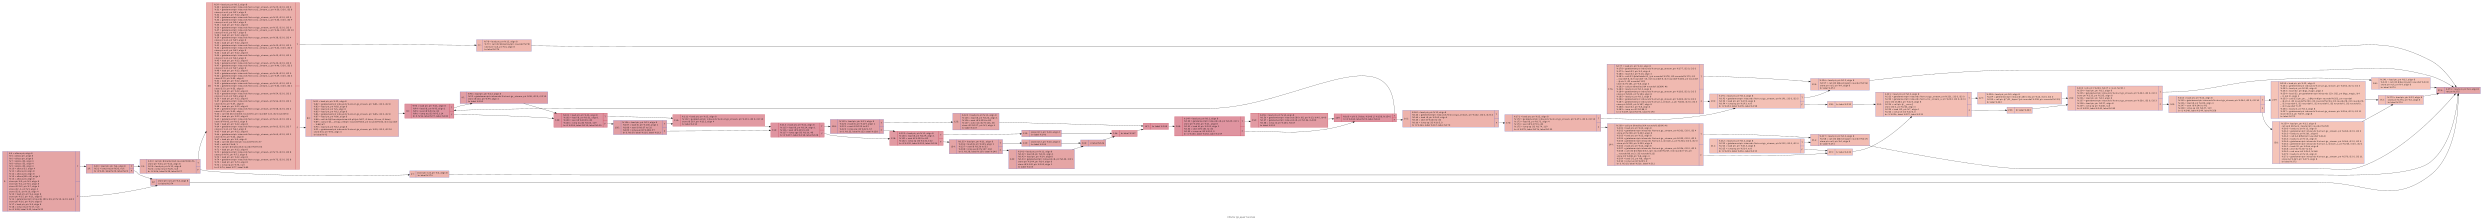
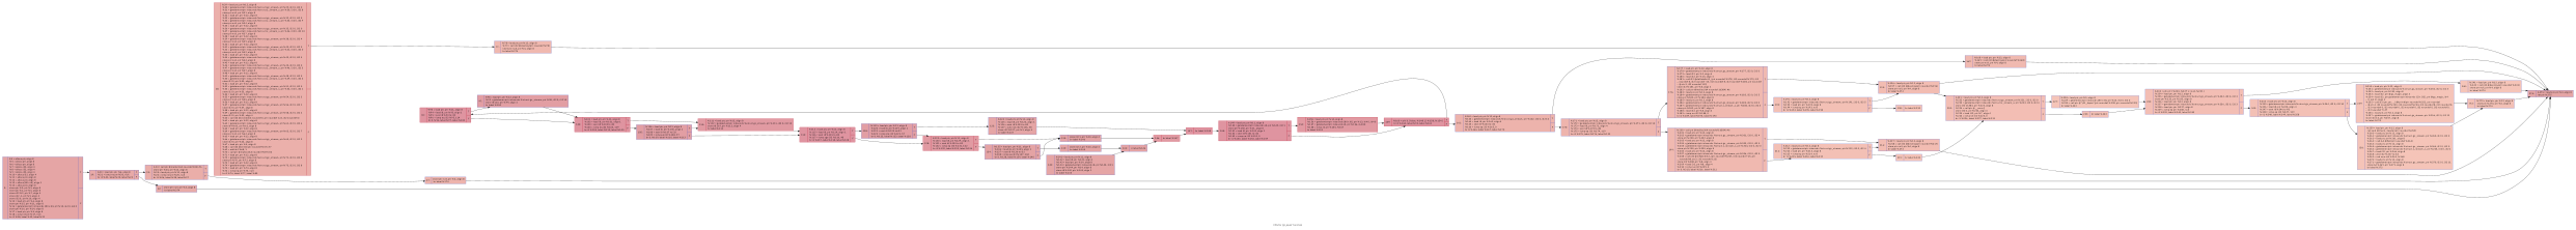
  digraph {
    fontname="IBM Plex Sans"
    label="CFG for 'gz_open' function"
    rankdir=LR
    node [color="#3d50c3ff" fillcolor="#b70d2870" fontname="IBM Plex Sans" shape=record style=filled]
    edge [fontname="IBM Plex Sans"]
    n1 [fillcolor="#c5333470" label="{3:\l|  %4 = alloca ptr, align 8\l  %5 = alloca ptr, align 8\l  %6 = alloca ptr, align 8\l  %7 = alloca i32, align 4\l  %8 = alloca i32, align 4\l  %9 = alloca i32, align 4\l  %10 = alloca i32, align 4\l  %11 = alloca ptr, align 8\l  %12 = alloca ptr, align 8\l  %13 = alloca [80 x i8], align 1\l  %14 = alloca ptr, align 8\l  store ptr %0, ptr %5, align 8\l  store ptr %1, ptr %6, align 8\l  store i32 %2, ptr %7, align 4\l  store i32 -1, ptr %9, align 4\l  store i32 0, ptr %10, align 4\l  %15 = load ptr, ptr %6, align 8\l  store ptr %15, ptr %11, align 8\l  %16 = getelementptr inbounds [80 x i8], ptr %13, i64 0, i64 0\l  store ptr %16, ptr %14, align 8\l  %17 = load ptr, ptr %5, align 8\l  %18 = icmp ne ptr %17, null\l  br i1 %18, label %19, label %22\l|{<s0>T|<s1>F}}"]
    n2 [fillcolor="#ca3b3770" label="{19:\l|  %20 = load ptr, ptr %6, align 8\l  %21 = icmp ne ptr %20, null\l  br i1 %21, label %23, label %22\l|{<s0>T|<s1>F}}"]
    n3 [fillcolor="#cc403a70" label="{22:\l|  store ptr null, ptr %4, align 8\l  br label %274\l}"]
    n4 [fillcolor="#d0473d70" label="{23:\l|  %24 = call ptr @malloc(i64 noundef 184) #6\l  store ptr %24, ptr %12, align 8\l  %25 = load ptr, ptr %12, align 8\l  %26 = icmp ne ptr %25, null\l  br i1 %26, label %28, label %27\l|{<s0>T|<s1>F}}"]
    n5 [fillcolor="#c5333470" label="{274:\l|  %275 = load ptr, ptr %4, align 8\l  ret ptr %275\l}"]
    n6 [color="#b70d28ff" fillcolor="#d24b4070" label="{28:\l|  %29 = load ptr, ptr %12, align 8\l  %30 = getelementptr inbounds %struct.gz_stream, ptr %29, i32 0, i32 0\l  %31 = getelementptr inbounds %struct.z_stream_s, ptr %30, i32 0, i32 8\l  store ptr null, ptr %31, align 8\l  %32 = load ptr, ptr %12, align 8\l  %33 = getelementptr inbounds %struct.gz_stream, ptr %32, i32 0, i32 0\l  %34 = getelementptr inbounds %struct.z_stream_s, ptr %33, i32 0, i32 9\l  store ptr null, ptr %34, align 8\l  %35 = load ptr, ptr %12, align 8\l  %36 = getelementptr inbounds %struct.gz_stream, ptr %35, i32 0, i32 0\l  %37 = getelementptr inbounds %struct.z_stream_s, ptr %36, i32 0, i32 10\l  store ptr null, ptr %37, align 8\l  %38 = load ptr, ptr %12, align 8\l  %39 = getelementptr inbounds %struct.gz_stream, ptr %38, i32 0, i32 4\l  store ptr null, ptr %39, align 8\l  %40 = load ptr, ptr %12, align 8\l  %41 = getelementptr inbounds %struct.gz_stream, ptr %40, i32 0, i32 0\l  %42 = getelementptr inbounds %struct.z_stream_s, ptr %41, i32 0, i32 0\l  store ptr null, ptr %42, align 8\l  %43 = load ptr, ptr %12, align 8\l  %44 = getelementptr inbounds %struct.gz_stream, ptr %43, i32 0, i32 5\l  store ptr null, ptr %44, align 8\l  %45 = load ptr, ptr %12, align 8\l  %46 = getelementptr inbounds %struct.gz_stream, ptr %45, i32 0, i32 0\l  %47 = getelementptr inbounds %struct.z_stream_s, ptr %46, i32 0, i32 3\l  store ptr null, ptr %47, align 8\l  %48 = load ptr, ptr %12, align 8\l  %49 = getelementptr inbounds %struct.gz_stream, ptr %48, i32 0, i32 0\l  %50 = getelementptr inbounds %struct.z_stream_s, ptr %49, i32 0, i32 4\l  store i32 0, ptr %50, align 8\l  %51 = load ptr, ptr %12, align 8\l  %52 = getelementptr inbounds %struct.gz_stream, ptr %51, i32 0, i32 0\l  %53 = getelementptr inbounds %struct.z_stream_s, ptr %52, i32 0, i32 1\l  store i32 0, ptr %53, align 8\l  %54 = load ptr, ptr %12, align 8\l  %55 = getelementptr inbounds %struct.gz_stream, ptr %54, i32 0, i32 3\l  store ptr null, ptr %55, align 8\l  %56 = load ptr, ptr %12, align 8\l  %57 = getelementptr inbounds %struct.gz_stream, ptr %56, i32 0, i32 1\l  store i32 0, ptr %57, align 8\l  %58 = load ptr, ptr %12, align 8\l  %59 = getelementptr inbounds %struct.gz_stream, ptr %58, i32 0, i32 2\l  store i32 0, ptr %59, align 4\l  %60 = call i64 @crc32(i64 noundef 0, ptr noundef null, i32 noundef 0)\l  %61 = load ptr, ptr %12, align 8\l  %62 = getelementptr inbounds %struct.gz_stream, ptr %61, i32 0, i32 6\l  store i64 %60, ptr %62, align 8\l  %63 = load ptr, ptr %12, align 8\l  %64 = getelementptr inbounds %struct.gz_stream, ptr %63, i32 0, i32 7\l  store ptr null, ptr %64, align 8\l  %65 = load ptr, ptr %12, align 8\l  %66 = getelementptr inbounds %struct.gz_stream, ptr %65, i32 0, i32 9\l  store i32 0, ptr %66, align 8\l  %67 = load ptr, ptr %5, align 8\l  %68 = call i64 @strlen(ptr noundef %67) #7\l  %69 = add i64 %68, 1\l  %70 = call ptr @malloc(i64 noundef %69) #6\l  %71 = load ptr, ptr %12, align 8\l  %72 = getelementptr inbounds %struct.gz_stream, ptr %71, i32 0, i32 8\l  store ptr %70, ptr %72, align 8\l  %73 = load ptr, ptr %12, align 8\l  %74 = getelementptr inbounds %struct.gz_stream, ptr %73, i32 0, i32 8\l  %75 = load ptr, ptr %74, align 8\l  %76 = icmp eq ptr %75, null\l  br i1 %76, label %77, label %80\l|{<s0>T|<s1>F}}"]
    n7 [fillcolor="#d6524470" label="{27:\l|  store ptr null, ptr %4, align 8\l  br label %274\l}"]
    n8 [fillcolor="#dc5d4a70" label="{77:\l|  %78 = load ptr, ptr %12, align 8\l  %79 = call i32 @destroy(ptr noundef %78)\l  store ptr null, ptr %4, align 8\l  br label %274\l}"]
-   n9 [fillcolor="#d6524470" label="{80:\l|  %81 = load ptr, ptr %12, align 8\l  %82 = getelementptr inbounds %struct.gz_stream, ptr %81, i32 0, i32 8\l  %83 = load ptr, ptr %82, align 8\l  %84 = load ptr, ptr %5, align 8\l  %85 = load ptr, ptr %12, align 8\l  %86 = getelementptr inbounds %struct.gz_stream, ptr %85, i32 0, i32 8\l  %87 = load ptr, ptr %86, align 8\l  %88 = call i64 @llvm.objectsize.i64.p0(ptr %87, i1 false, i1 true, i1 false)\l  %89 = call ptr @__strcpy_chk(ptr noundef %83, ptr noundef %84, i64 noundef\l... %88) #7\l  %90 = load ptr, ptr %12, align 8\l  %91 = getelementptr inbounds %struct.gz_stream, ptr %90, i32 0, i32 10\l  store i8 0, ptr %91, align 4\l  br label %92\l}"]
    n10 [color="#b70d28ff" label="{92:\l|  %93 = load ptr, ptr %11, align 8\l  %94 = load i8, ptr %93, align 1\l  %95 = sext i8 %94 to i32\l  %96 = icmp eq i32 %95, 114\l  br i1 %96, label %97, label %100\l|{<s0>T|<s1>F}}"]
    n11 [fillcolor="#be242e70" label="{97:\l|  %98 = load ptr, ptr %12, align 8\l  %99 = getelementptr inbounds %struct.gz_stream, ptr %98, i32 0, i32 10\l  store i8 114, ptr %99, align 4\l  br label %100\l}"]
    n12 [color="#b70d28ff" label="{100:\l|  %101 = load ptr, ptr %11, align 8\l  %102 = load i8, ptr %101, align 1\l  %103 = sext i8 %102 to i32\l  %104 = icmp eq i32 %103, 119\l  br i1 %104, label %110, label %105\l|{<s0>T|<s1>F}}"]
    n13 [color="#b70d28ff" fillcolor="#bb1b2c70" label="{110:\l|  %111 = load ptr, ptr %12, align 8\l  %112 = getelementptr inbounds %struct.gz_stream, ptr %111, i32 0, i32 10\l  store i8 119, ptr %112, align 4\l  br label %113\l}"]
    n14 [fillcolor="#be242e70" label="{105:\l|  %106 = load ptr, ptr %11, align 8\l  %107 = load i8, ptr %106, align 1\l  %108 = sext i8 %107 to i32\l  %109 = icmp eq i32 %108, 97\l  br i1 %109, label %110, label %113\l|{<s0>T|<s1>F}}"]
    n15 [color="#b70d28ff" label="{113:\l|  %114 = load ptr, ptr %11, align 8\l  %115 = load i8, ptr %114, align 1\l  %116 = sext i8 %115 to i32\l  %117 = icmp sge i32 %116, 48\l  br i1 %117, label %118, label %128\l|{<s0>T|<s1>F}}"]
    n16 [fillcolor="#be242e70" label="{118:\l|  %119 = load ptr, ptr %11, align 8\l  %120 = load i8, ptr %119, align 1\l  %121 = sext i8 %120 to i32\l  %122 = icmp sle i32 %121, 57\l  br i1 %122, label %123, label %128\l|{<s0>T|<s1>F}}"]
    n17 [color="#b70d28ff" fillcolor="#bb1b2c70" label="{128:\l|  %129 = load ptr, ptr %11, align 8\l  %130 = load i8, ptr %129, align 1\l  %131 = sext i8 %130 to i32\l  %132 = icmp eq i32 %131, 102\l  br i1 %132, label %133, label %134\l|{<s0>T|<s1>F}}"]
    n18 [fillcolor="#c5333470" label="{123:\l|  %124 = load ptr, ptr %11, align 8\l  %125 = load i8, ptr %124, align 1\l  %126 = sext i8 %125 to i32\l  %127 = sub nsw i32 %126, 48\l  store i32 %127, ptr %9, align 4\l  br label %147\l}"]
    n19 [fillcolor="#c32e3170" label="{133:\l|  store i32 1, ptr %10, align 4\l  br label %146\l}"]
    n20 [fillcolor="#c32e3170" label="{134:\l|  %135 = load ptr, ptr %11, align 8\l  %136 = load i8, ptr %135, align 1\l  %127 = sext i8 %136 to i32\l  %138 = icmp eq i32 %137, 104\l  br i1 %138, label %139, label %140\l|{<s0>T|<s1>F}}"]
    n21 [color="#b70d28ff" label="{147:\l|  br label %148\l}"]
    n22 [color="#b70d28ff" fillcolor="#bb1b2c70" label="{146:\l|  br label %147\l}"]
    n23 [fillcolor="#c5333470" label="{139:\l|  store i32 2, ptr %10, align 4\l  br label %145\l}"]
    n24 [fillcolor="#c5333470" label="{140:\l|  %141 = load ptr, ptr %11, align 8\l  %142 = load i8, ptr %141, align 1\l  %143 = load ptr, ptr %14, align 8\l  %144 = getelementptr inbounds i8, ptr %143, i32 1\l  store ptr %144, ptr %14, align 8\l  store i8 %142, ptr %143, align 1\l  br label %145\l}"]
    n25 [color="#b70d28ff" label="{148:\l|  %149 = load ptr, ptr %11, align 8\l  %150 = getelementptr inbounds i8, ptr %149, i32 1\l  store ptr %150, ptr %11, align 8\l  %151 = load i8, ptr %149, align 1\l  %152 = sext i8 %151 to i32\l  %153 = icmp ne i32 %152, 0\l  br i1 %153, label %154, label %159\l|{<s0>T|<s1>F}}"]
    n26 [color="#b70d28ff" fillcolor="#bb1b2c70" label="{154:\l|  %155 = load ptr, ptr %14, align 8\l  %156 = getelementptr inbounds [80 x i8], ptr %13, i64 0, i64 0\l  %157 = getelementptr inbounds i8, ptr %156, i64 80\l  %158 = icmp ne ptr %155, %157\l  br label %159\l}"]
    n27 [color="#b70d28ff" label="{159:\l|  %160 = phi i1 [ false, %148 ], [ %158, %154 ]\l  br i1 %160, label %92, label %161\l|{<s0>T|<s1>F}}"]
    n28 [fillcolor="#c32e3170" label="{145:\l|  br label %146\l}"]
    n29 [fillcolor="#d6524470" label="{161:\l|  %162 = load ptr, ptr %12, align 8\l  %163 = getelementptr inbounds %struct.gz_stream, ptr %162, i32 0, i32 10\l  %164 = load i8, ptr %163, align 4\l  %165 = sext i8 %164 to i32\l  %166 = icmp eq i32 %165, 0\l  br i1 %166, label %167, label %170\l|{<s0>T|<s1>F}}"]
+   n30 [fillcolor="#de614d70" label="{167:\l|  %168 = load ptr, ptr %12, align 8\l  %169 = call i32 @destroy(ptr noundef %168)\l  store ptr null, ptr %4, align 8\l  br label %274\l}"]
    n31 [fillcolor="#d8564670" label="{170:\l|  %171 = load ptr, ptr %12, align 8\l  %172 = getelementptr inbounds %struct.gz_stream, ptr %171, i32 0, i32 10\l  %173 = load i8, ptr %172, align 4\l  %174 = sext i8 %173 to i32\l  %175 = icmp eq i32 %174, 119\l  br i1 %175, label %176, label %199\l|{<s0>T|<s1>F}}"]
    n32 [fillcolor="#de614d70" label="{176:\l|  %177 = load ptr, ptr %12, align 8\l  %178 = getelementptr inbounds %struct.gz_stream, ptr %177, i32 0, i32 0\l  %179 = load i32, ptr %9, align 4\l  %180 = load i32, ptr %10, align 4\l  %181 = call i32 @deflateInit2_(ptr noundef %178, i32 noundef %179, i32\l... noundef 8, i32 noundef -15, i32 noundef 8, i32 noundef %180, ptr noundef\l... @.str.3, i32 noundef 112)\l  store i32 %181, ptr %8, align 4\l  %182 = call ptr @malloc(i64 noundef 16384) #6\l  %183 = load ptr, ptr %12, align 8\l  %184 = getelementptr inbounds %struct.gz_stream, ptr %183, i32 0, i32 5\l  store ptr %182, ptr %184, align 8\l  %185 = load ptr, ptr %12, align 8\l  %186 = getelementptr inbounds %struct.gz_stream, ptr %185, i32 0, i32 0\l  %187 = getelementptr inbounds %struct.z_stream_s, ptr %186, i32 0, i32 3\l  store ptr %182, ptr %187, align 8\l  %188 = load i32, ptr %8, align 4\l  %189 = icmp ne i32 %188, 0\l  br i1 %189, label %195, label %190\l|{<s0>T|<s1>F}}"]
    n33 [fillcolor="#de614d70" label="{199:\l|  %200 = call ptr @malloc(i64 noundef 16384) #6\l  %201 = load ptr, ptr %12, align 8\l  %202 = getelementptr inbounds %struct.gz_stream, ptr %201, i32 0, i32 4\l  store ptr %200, ptr %202, align 8\l  %203 = load ptr, ptr %12, align 8\l  %204 = getelementptr inbounds %struct.gz_stream, ptr %203, i32 0, i32 0\l  %205 = getelementptr inbounds %struct.z_stream_s, ptr %204, i32 0, i32 0\l  store ptr %200, ptr %205, align 8\l  %206 = load ptr, ptr %12, align 8\l  %207 = getelementptr inbounds %struct.gz_stream, ptr %206, i32 0, i32 0\l  %208 = call i32 @inflateInit2_(ptr noundef %207, i32 noundef -15, ptr\l... noundef @.str.3, i32 noundef 112)\l  store i32 %208, ptr %8, align 4\l  %209 = load i32, ptr %8, align 4\l  %210 = icmp ne i32 %209, 0\l  br i1 %210, label %216, label %211\l|{<s0>T|<s1>F}}"]
    n34 [fillcolor="#e1675170" label="{195:\l|  %196 = load ptr, ptr %12, align 8\l  %197 = call i32 @destroy(ptr noundef %196)\l  store ptr null, ptr %4, align 8\l  br label %274\l}"]
    n35 [fillcolor="#e5705870" label="{190:\l|  %191 = load ptr, ptr %12, align 8\l  %192 = getelementptr inbounds %struct.gz_stream, ptr %191, i32 0, i32 5\l  %193 = load ptr, ptr %192, align 8\l  %194 = icmp eq ptr %193, null\l  br i1 %194, label %195, label %198\l|{<s0>T|<s1>F}}"]
    n36 [fillcolor="#e1675170" label="{216:\l|  %217 = load ptr, ptr %12, align 8\l  %218 = call i32 @destroy(ptr noundef %217)\l  store ptr null, ptr %4, align 8\l  br label %274\l}"]
    n37 [fillcolor="#e5705870" label="{211:\l|  %212 = load ptr, ptr %12, align 8\l  %213 = getelementptr inbounds %struct.gz_stream, ptr %212, i32 0, i32 4\l  %214 = load ptr, ptr %213, align 8\l  %215 = icmp eq ptr %214, null\l  br i1 %215, label %216, label %219\l|{<s0>T|<s1>F}}"]
    n38 [fillcolor="#e8765c70" label="{198:\l|  br label %220\l}"]
    n39 [fillcolor="#e8765c70" label="{219:\l|  br label %220\l}"]
    n40 [fillcolor="#e36c5570" label="{220:\l|  %221 = load ptr, ptr %12, align 8\l  %222 = getelementptr inbounds %struct.gz_stream, ptr %221, i32 0, i32 0\l  %223 = getelementptr inbounds %struct.z_stream_s, ptr %222, i32 0, i32 4\l  store i32 16384, ptr %223, align 8\l  %224 = call ptr @__error()\l  store i32 0, ptr %224, align 4\l  %225 = load i32, ptr %7, align 4\l  %226 = icmp slt i32 %225, 0\l  br i1 %226, label %227, label %231\l|{<s0>T|<s1>F}}"]
    n41 [fillcolor="#e97a5f70" label="{227:\l|  %228 = load ptr, ptr %5, align 8\l  %229 = getelementptr inbounds [80 x i8], ptr %13, i64 0, i64 0\l  %230 = call ptr @\"\\01_fopen\"(ptr noundef %228, ptr noundef %229)\l  br label %232\l}"]
    n42 [fillcolor="#e5705870" label="{231:\l|  br label %232\l}"]
    n43 [fillcolor="#e36c5570" label="{232:\l|  %233 = phi ptr [ %230, %227 ], [ null, %231 ]\l  %234 = load ptr, ptr %12, align 8\l  %235 = getelementptr inbounds %struct.gz_stream, ptr %234, i32 0, i32 3\l  store ptr %233, ptr %235, align 8\l  %236 = load ptr, ptr %12, align 8\l  %237 = getelementptr inbounds %struct.gz_stream, ptr %236, i32 0, i32 3\l  %238 = load ptr, ptr %237, align 8\l  %239 = icmp eq ptr %238, null\l  br i1 %239, label %240, label %243\l|{<s0>T|<s1>F}}"]
    n44 [fillcolor="#e97a5f70" label="{240:\l|  %241 = load ptr, ptr %12, align 8\l  %242 = call i32 @destroy(ptr noundef %241)\l  store ptr null, ptr %4, align 8\l  br label %274\l}"]
    n45 [fillcolor="#e5705870" label="{243:\l|  %244 = load ptr, ptr %12, align 8\l  %245 = getelementptr inbounds %struct.gz_stream, ptr %244, i32 0, i32 10\l  %246 = load i8, ptr %245, align 4\l  %247 = sext i8 %246 to i92\l  %248 = icmp eq i32 %247, 119\l  br i1 %248, label %249, label %258\l|{<s0>T|<s1>F}}"]
    n46 [fillcolor="#e97a5f70" label="{249:\l|  %250 = load ptr, ptr %12, align 8\l  %251 = getelementptr inbounds %struct.gz_stream, ptr %250, i32 0, i32 3\l  %252 = load ptr, ptr %251, align 8\l  %253 = load i32, ptr @gz_magic, align 4\l  %254 = load i32, ptr getelementptr inbounds ([2 x i32], ptr @gz_magic, i64\l... 0, i64 1), align 4\l  %255 = call i32 (ptr, ptr, ...) @fprintf(ptr noundef %252, ptr noundef\l... @.str.4, i32 noundef %253, i32 noundef %254, i32 noundef 8, i32 noundef 0,\l... i32 noundef 0, i32 noundef 0, i32 noundef 0, i32 noundef 0, i32 noundef 0,\l... i32 noundef 7) #7\l  %256 = load ptr, ptr %12, align 8\l  %257 = getelementptr inbounds %struct.gz_stream, ptr %256, i32 0, i32 11\l  store i64 10, ptr %257, align 8\l  br label %272\l}"]
    n47 [fillcolor="#e97a5f70" label="{258:\l|  %259 = load ptr, ptr %12, align 8\l  call void @check_header(ptr noundef %259)\l  %260 = load ptr, ptr %12, align 8\l  %261 = getelementptr inbounds %struct.gz_stream, ptr %260, i32 0, i32 3\l  %262 = load ptr, ptr %261, align 8\l  %263 = call i64 @ftell(ptr noundef %262)\l  %264 = load ptr, ptr %12, align 8\l  %265 = getelementptr inbounds %struct.gz_stream, ptr %264, i32 0, i32 0\l  %266 = getelementptr inbounds %struct.z_stream_s, ptr %265, i32 0, i32 1\l  %267 = load i32, ptr %266, align 8\l  %268 = zext i32 %267 to i64\l  %269 = sub nsw i64 %263, %268\l  %270 = load ptr, ptr %12, align 8\l  %271 = getelementptr inbounds %struct.gz_stream, ptr %270, i32 0, i32 11\l  store i64 %269, ptr %271, align 8\l  br label %272\l}"]
    n48 [fillcolor="#e5705870" label="{272:\l|  %273 = load ptr, ptr %12, align 8\l  store ptr %273, ptr %4, align 8\l  br label %274\l}"]
    n1 -> n2 [tailport=s0]
-   n1 -> n3 [tailport=s1]
    n2 -> n3 [tailport=s1]
    n2 -> n4 [tailport=s0]
    n3 -> n5
-   n4 -> n6 [tailport=s0]
    n4 -> n7 [tailport=s1]
    n6 -> n8 [tailport=s0]
-   n6 -> n9 [tailport=s1]
    n7 -> n5
    n8 -> n5
-   n9 -> n10
    n10 -> n11 [tailport=s0]
    n10 -> n12 [tailport=s1]
    n11 -> n12
    n12 -> n13 [tailport=s0]
    n12 -> n14 [tailport=s1]
    n13 -> n15
    n14 -> n13 [tailport=s0]
    n14 -> n15 [tailport=s1]
    n15 -> n16 [tailport=s0]
    n15 -> n17 [tailport=s1]
    n16 -> n17 [tailport=s1]
    n16 -> n18 [tailport=s0]
    n17 -> n19 [tailport=s0]
    n17 -> n20 [tailport=s1]
    n18 -> n21
    n19 -> n22
    n20 -> n23 [tailport=s0]
-   n20 -> n24 [tailport=s1]
+   n20 -> n19 [tailport=s1]
    n21 -> n25
    n22 -> n21
    n23 -> n28
    n24 -> n28
    n25 -> n26 [tailport=s0]
    n25 -> n27 [tailport=s1]
    n26 -> n27
    n27 -> n10 [tailport=s0]
    n27 -> n29 [tailport=s1]
    n28 -> n22
+   n29 -> n30 [tailport=s0]
    n29 -> n31 [tailport=s1]
-   n31 -> n35 [tailport=s0]
+   n30 -> n5
+   n31 -> n32 [tailport=s0]
    n31 -> n33 [tailport=s1]
    n32 -> n34 [tailport=s0]
    n32 -> n35 [tailport=s1]
    n33 -> n36 [tailport=s0]
-   n33 -> n39 [tailport=s1]
+   n33 -> n37 [tailport=s1]
    n34 -> n5
    n35 -> n34 [tailport=s0]
    n35 -> n38 [tailport=s1]
    n36 -> n5
    n37 -> n36 [tailport=s0]
    n37 -> n39 [tailport=s1]
-   n38 -> n40
+   n34 -> n40
    n39 -> n40
    n40 -> n41 [tailport=s0]
    n40 -> n42 [tailport=s1]
    n41 -> n43
    n42 -> n43
    n43 -> n44 [tailport=s0]
    n43 -> n45 [tailport=s1]
    n44 -> n5
    n45 -> n46 [tailport=s0]
    n45 -> n47 [tailport=s1]
    n46 -> n48
    n47 -> n48
    n48 -> n5
  }
